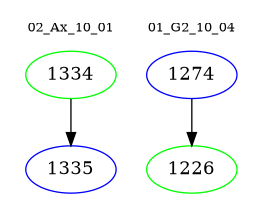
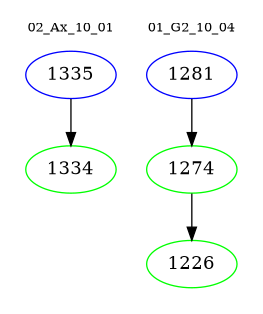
  digraph {
    node [color=green]
    edge [color=black]
    n1 [color=blue label=1335]
    n2 [label=1334]
+   n3 [color=blue label=1281]
    n4 [label=1226]
-   n5 [color=blue label=1274]
+   n5 [label=1274]
    subgraph cluster_1 {
      color=white
      fontsize=10
      label="02_Ax_10_01"
      n1
      n2
    }
    subgraph cluster_2 {
      color=white
      fontsize=10
      label="01_G2_10_04"
+     n3
      n4
      n5
    }
-   n2 -> n1
+   n1 -> n2
+   n3 -> n5
    n5 -> n4
  }
